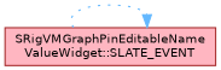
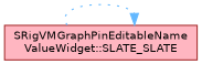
  digraph {
    rankdir=LR
-   n1 [color=brown fillcolor=lightpink fontcolor=black fontname=Helvetica fontsize=10 height=0.2 label="SRigVMGraphPinEditableName\lValueWidget::SLATE_EVENT" shape=box style=filled width=0.4]
+   n1 [color=brown fillcolor=lightpink fontcolor=black fontname=Helvetica fontsize=10 height=0.2 label="SRigVMGraphPinEditableName\lValueWidget::SLATE_SLATE" shape=box style=filled width=0.4]
    n1 -> n1 [color=steelblue1 fontname=Helvetica fontsize=10 labelfontname=Helvetica labelfontsize=10 style=dotted]
  }
